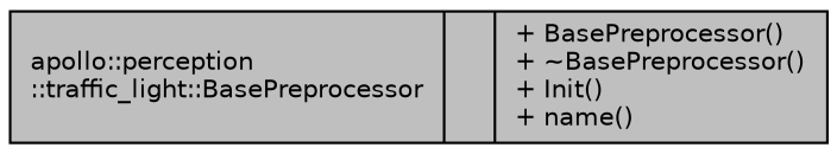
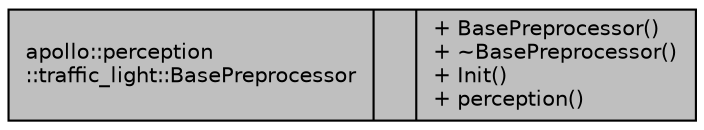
  digraph {
    rankdir=LR
-   n1 [color=black fillcolor=grey75 fontcolor=black fontname=Helvetica fontsize=10 height=0.2 label="{apollo::perception\l::traffic_light::BasePreprocessor\n||+ BasePreprocessor()\l+ ~BasePreprocessor()\l+ Init()\l+ name()\l}" shape=record style=filled width=0.4]
+   n1 [color=black fillcolor=grey75 fontcolor=black fontname=Helvetica fontsize=10 height=0.2 label="{apollo::perception\l::traffic_light::BasePreprocessor\n||+ BasePreprocessor()\l+ ~BasePreprocessor()\l+ Init()\l+ perception()\l}" shape=record style=filled width=0.4]
  }
